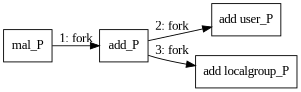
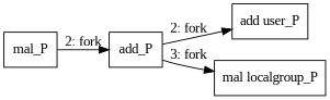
  digraph {
    engine=neato
    fixedsize=false
    fontname="Liberation Serif"
    fontsize=10
    nodesep=0.3
    rankdir=LR
    ranksep=0
    splines=true
    node [fontname="Liberation Serif" node_type=Process shape=box]
    edge [fontname="Liberation Serif"]
    n1 [label=add_P]
    mal_P
    "add user_P"
-   "add localgroup_P"
+   "add localgroup_P" [label="mal localgroup_P"]
    n1 -> "add user_P" [label="2: fork"]
    n1 -> "add localgroup_P" [label="3: fork"]
-   mal_P -> n1 [label="1: fork"]
+   mal_P -> n1 [label="2: fork"]
  }
